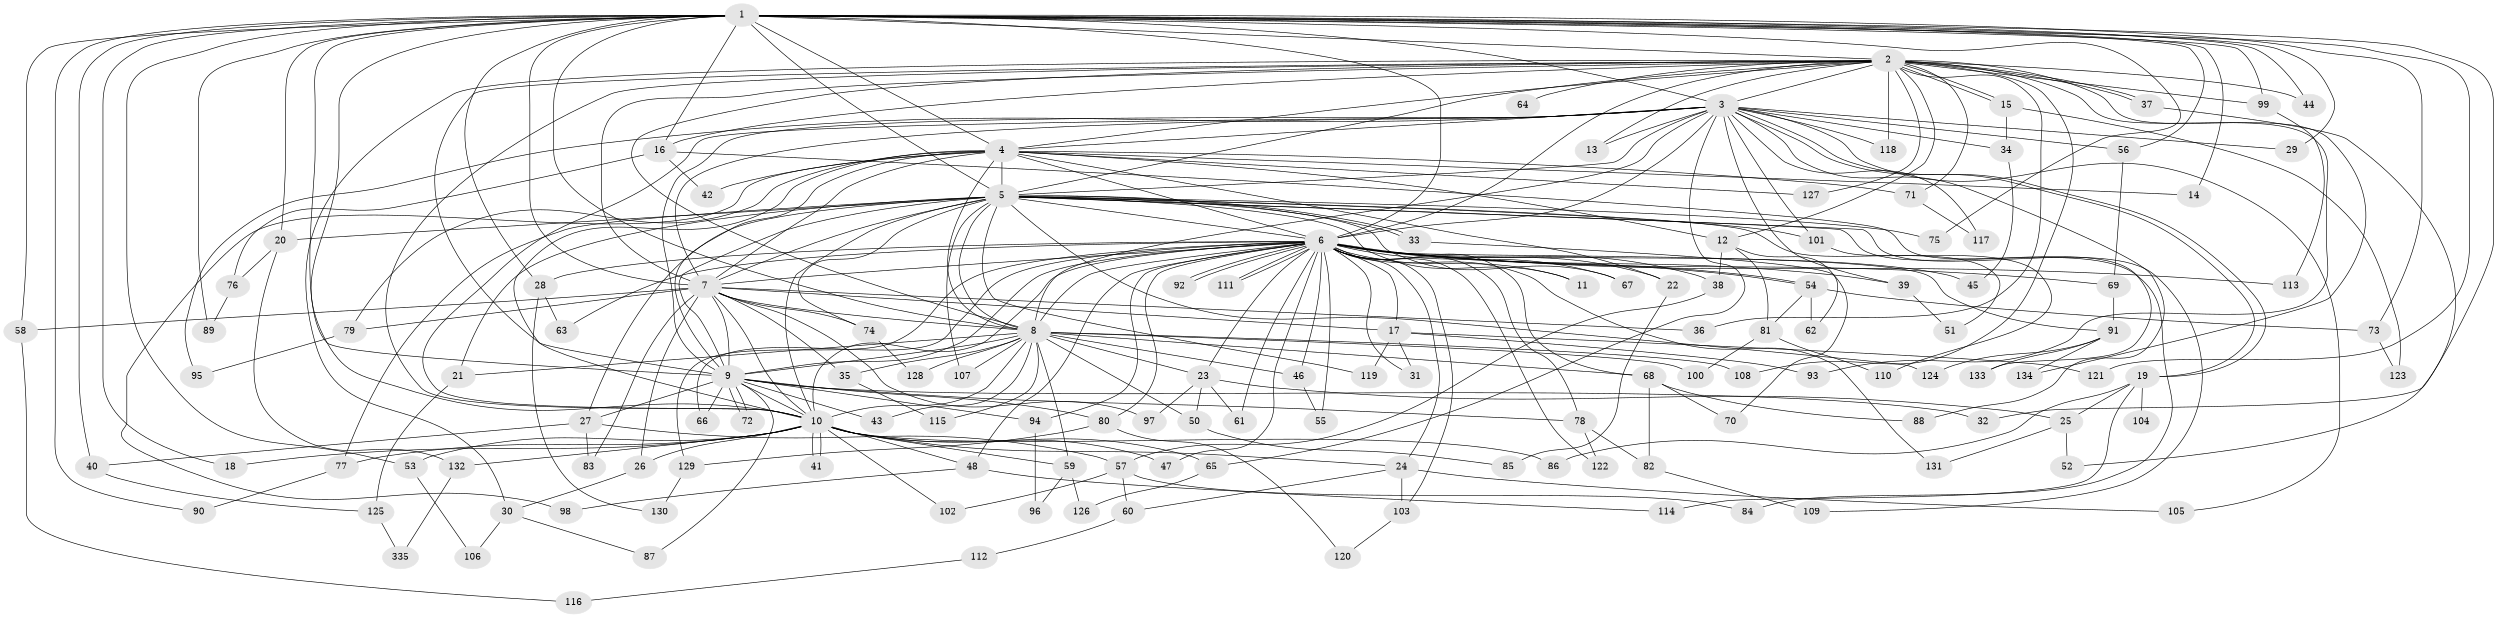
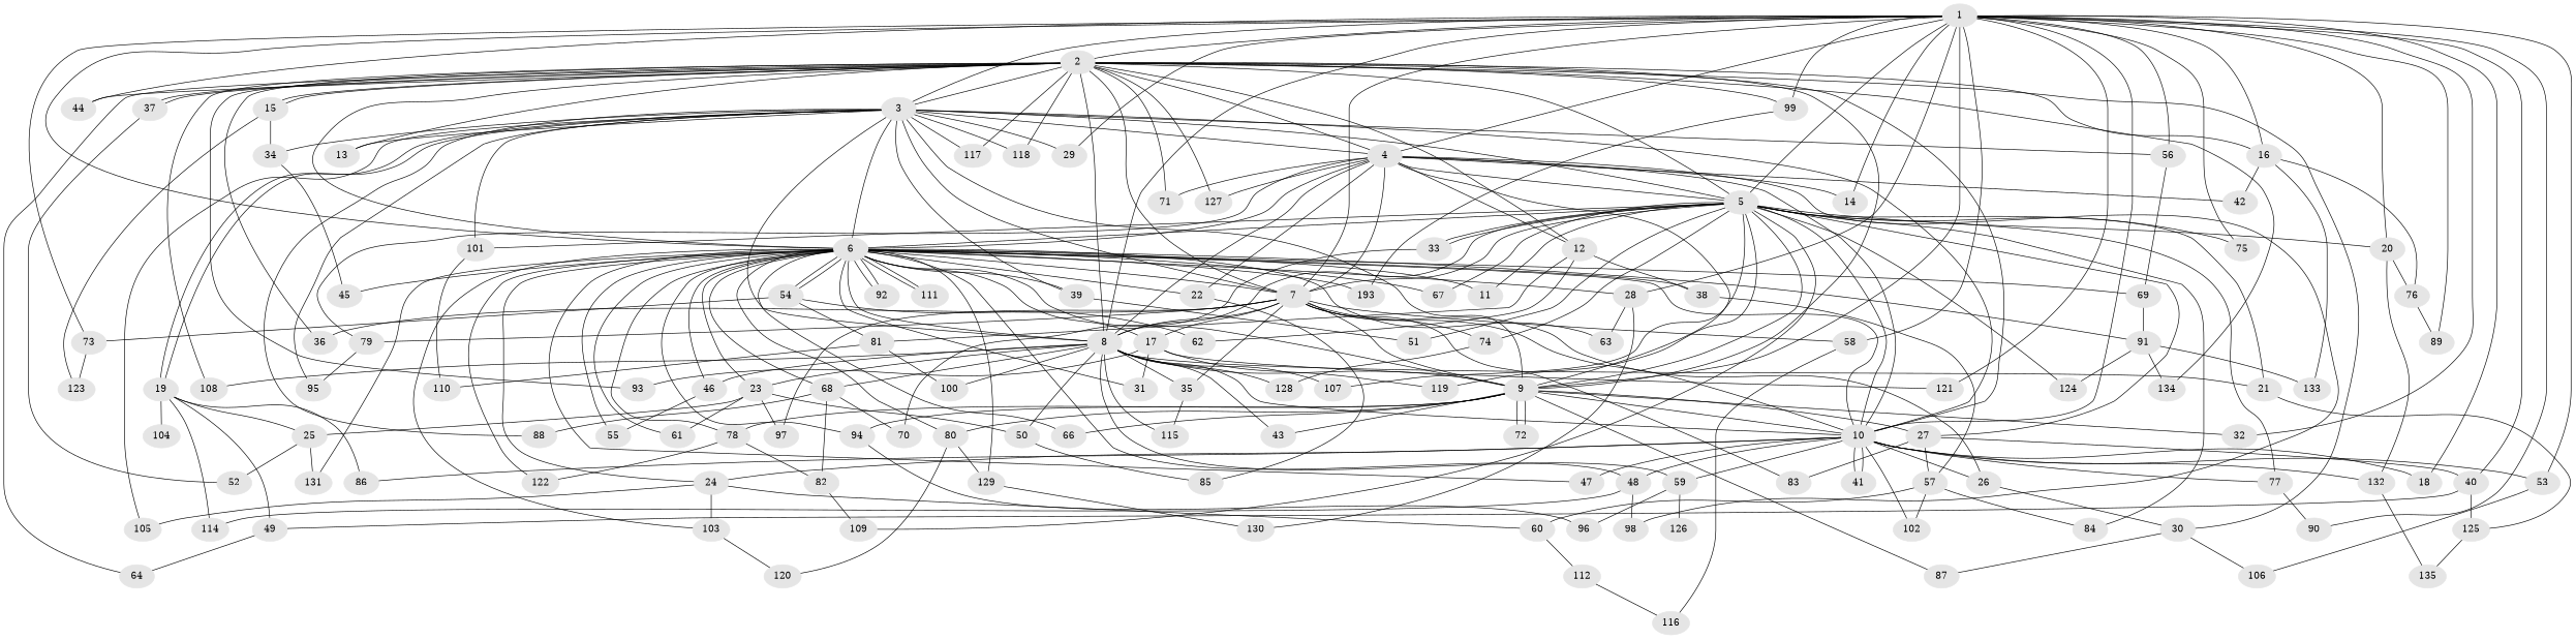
  graph {
    node [color=gray90 style=filled]
    1
    2
    3
    4
    5
    6
    7
    8
    9
    10
    14
    16
    18
    20
    28
    29
    32
    40
    44
    53
    56
    58
    73
    75
    89
    90
    99
    121
    12
    13
    15
    30
    36
    37
    64
    71
    93
    108
    117
    118
    127
    134
    19
    34
    39
-   65
    88
    95
    101
    105
    22
    42
    79
    98
    11
    21
    27
    33
    51
    67
    74
    77
    84
    107
    109
    119
    124
    17
    23
    24
    31
    38
    45
    46
    47
    48
    54
    55
    61
    63
    66
    68
    69
    78
    80
    91
    92
    94
    103
    111
-   113
+   113 [label=193]
    122
    129
    131
    26
    35
    83
    97
    43
    50
    59
    100
    115
    128
    72
    87
    41
    86
    102
    132
    76
    133
    130
+   49
    125
    106
    116
    123
    62
    81
    52
    104
    25
    114
    126
    110
    85
    57
    70
    60
    82
    120
    96
-   135 [label=335]
+   135
    112
    1 -- 2
    1 -- 3
    1 -- 4
    1 -- 5
    1 -- 6
    1 -- 7
    1 -- 8
    1 -- 9
    1 -- 10
    1 -- 14
    1 -- 16
    1 -- 18
    1 -- 20
    1 -- 28
    1 -- 29
    1 -- 32
    1 -- 40
    1 -- 44
    1 -- 53
    1 -- 56
    1 -- 58
    1 -- 73
    1 -- 75
    1 -- 89
    1 -- 90
    1 -- 99
    1 -- 121
    2 -- 3
    2 -- 4
    2 -- 5
    2 -- 6
    2 -- 7
    2 -- 8
    2 -- 9
    2 -- 10
    2 -- 16
    2 -- 44
    2 -- 99
    2 -- 12
    2 -- 13
    2 -- 15
    2 -- 15
    2 -- 30
    2 -- 36
    2 -- 37
    2 -- 37
    2 -- 64
    2 -- 71
    2 -- 93
    2 -- 108
-   71 -- 117
+   2 -- 117
    2 -- 118
    2 -- 127
    2 -- 134
    3 -- 4
    3 -- 5
    3 -- 6
    3 -- 7
    3 -- 8
    3 -- 9
    3 -- 10
    3 -- 29
    3 -- 56
    3 -- 13
    3 -- 117
    3 -- 118
    3 -- 19
    3 -- 19
    3 -- 34
    3 -- 39
-   3 -- 65
    3 -- 88
    3 -- 95
    3 -- 101
    3 -- 105
    4 -- 5
    4 -- 6
    4 -- 7
    4 -- 8
    4 -- 9
    4 -- 10
    4 -- 14
    4 -- 12
    4 -- 71
    4 -- 127
    4 -- 22
    4 -- 42
    4 -- 79
    4 -- 98
    5 -- 6
    5 -- 7
    5 -- 8
    5 -- 9
    5 -- 10
    5 -- 20
    5 -- 75
    5 -- 101
    5 -- 11
    5 -- 21
    5 -- 27
    5 -- 33
    5 -- 33
    5 -- 51
    5 -- 67
    5 -- 74
    5 -- 77
    5 -- 84
    5 -- 107
    5 -- 109
    5 -- 119
    5 -- 124
    6 -- 7
    6 -- 8
    6 -- 9
    6 -- 10
    6 -- 28
    6 -- 39
    6 -- 22
    6 -- 11
    6 -- 67
    6 -- 17
    6 -- 23
    6 -- 24
    6 -- 31
    6 -- 38
    6 -- 45
    6 -- 46
    6 -- 47
    6 -- 48
    6 -- 54
    6 -- 54
    6 -- 55
    6 -- 61
    6 -- 63
    6 -- 66
    6 -- 68
    6 -- 69
    6 -- 78
    6 -- 80
    6 -- 91
    6 -- 92
    6 -- 92
    6 -- 94
    6 -- 103
    6 -- 111
    6 -- 111
    6 -- 113
    6 -- 122
    6 -- 129
    6 -- 131
    7 -- 8
    7 -- 9
    7 -- 10
    7 -- 58
    7 -- 36
    7 -- 79
    7 -- 74
    7 -- 17
    7 -- 26
    7 -- 35
    7 -- 83
    7 -- 97
    8 -- 9
    8 -- 10
    8 -- 108
    8 -- 21
    8 -- 107
    8 -- 23
    8 -- 46
    8 -- 68
    8 -- 35
    8 -- 43
    8 -- 50
    8 -- 59
    8 -- 100
    8 -- 115
    8 -- 128
    9 -- 10
    9 -- 32
    9 -- 27
    9 -- 66
    9 -- 78
    9 -- 80
    9 -- 94
    9 -- 43
    9 -- 72
    9 -- 72
    9 -- 87
    10 -- 18
    10 -- 53
-   10 -- 65
    10 -- 77
    10 -- 24
    10 -- 47
    10 -- 48
    10 -- 26
    10 -- 59
    10 -- 41
    10 -- 41
    10 -- 86
    10 -- 102
    10 -- 132
    16 -- 42
    16 -- 76
    16 -- 133
    20 -- 132
    20 -- 76
    28 -- 63
    28 -- 130
+   40 -- 49
    40 -- 125
    53 -- 106
    56 -- 69
    58 -- 116
    73 -- 123
    99 -- 113
    12 -- 38
    12 -- 62
    12 -- 81
    15 -- 34
    15 -- 123
    30 -- 87
    30 -- 106
    37 -- 52
    19 -- 86
+   19 -- 49
    19 -- 104
    19 -- 25
    19 -- 114
    34 -- 45
    39 -- 51
-   65 -- 126
    101 -- 110
    22 -- 85
    79 -- 95
    21 -- 125
    27 -- 40
    27 -- 83
    27 -- 57
    33 -- 70
    74 -- 128
    77 -- 90
    17 -- 121
    17 -- 93
    17 -- 119
    17 -- 31
    23 -- 61
    23 -- 97
    23 -- 50
    23 -- 25
    24 -- 105
    24 -- 103
    24 -- 60
    38 -- 57
    46 -- 55
    48 -- 98
    48 -- 114
    54 -- 73
    54 -- 62
    54 -- 81
    68 -- 88
    68 -- 70
    68 -- 82
    69 -- 91
    78 -- 122
    78 -- 82
    80 -- 129
    80 -- 120
    91 -- 134
    91 -- 124
    91 -- 133
    94 -- 96
    103 -- 120
    129 -- 130
    26 -- 30
    35 -- 115
    50 -- 85
    59 -- 126
    59 -- 96
    132 -- 135
    76 -- 89
+   49 -- 64
    125 -- 135
    81 -- 100
    81 -- 110
    25 -- 131
    25 -- 52
    57 -- 84
    57 -- 102
    57 -- 60
    60 -- 112
    82 -- 109
    112 -- 116
  }
